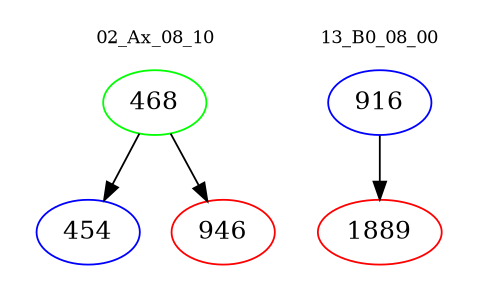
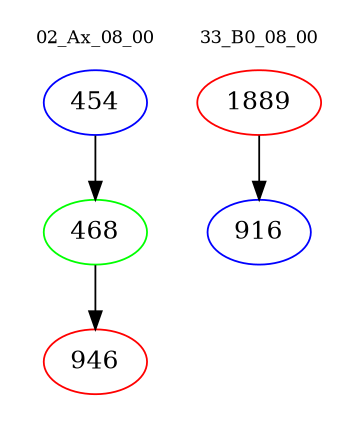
  digraph {
    node [color=blue]
    edge [color=black]
    n1 [color=green label=468]
    n2 [label=454]
    n3 [color=red label=946]
    n4 [label=916]
    n5 [color=red label=1889]
    subgraph cluster_1 {
      color=white
      fontsize=10
-     label="02_Ax_08_10"
+     label="02_Ax_08_00"
      n1
      n2
      n3
    }
    subgraph cluster_2 {
      color=white
      fontsize=10
-     label="13_B0_08_00"
+     label="33_B0_08_00"
      n4
      n5
    }
-   n1 -> n2
+   n2 -> n1
    n1 -> n3
-   n4 -> n5
+   n5 -> n4
  }
